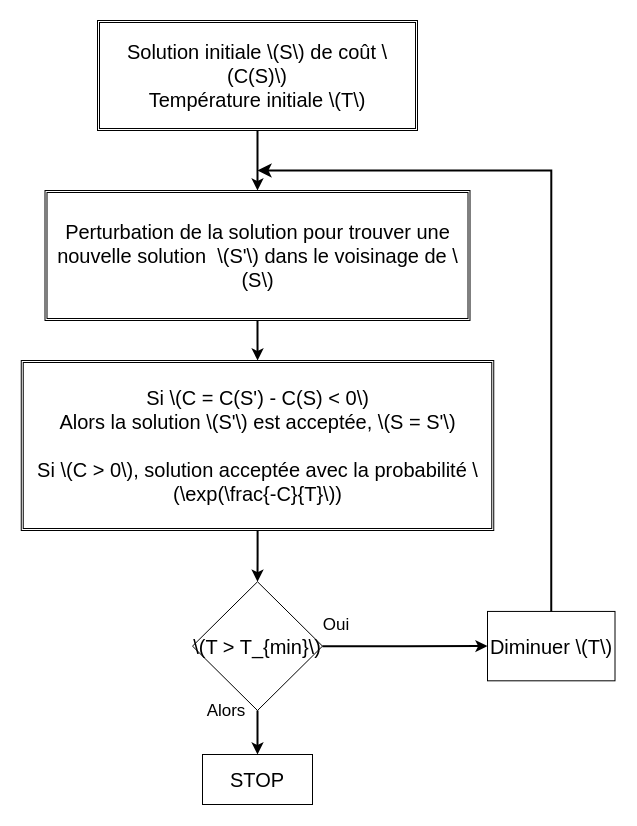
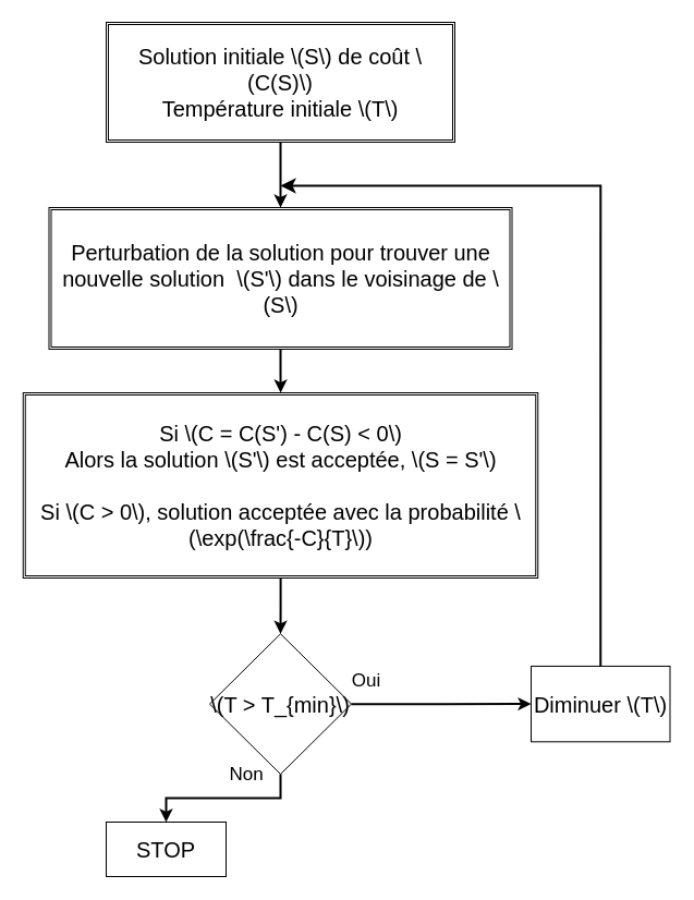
  <mxCell id="0" />
  <mxCell id="1" parent="0" />
  <mxCell id="2" value="" style="edgeStyle=orthogonalEdgeStyle;rounded=0;orthogonalLoop=1;jettySize=auto;html=1;strokeWidth=2;" edge="1" parent="1" source="3" target="5"><mxGeometry relative="1" as="geometry" /></mxCell>
  <mxCell id="3" value="&lt;font style=&quot;font-size: 20px;&quot;&gt;Solution initiale \(S\) de coût \(C(S)\)&lt;br&gt;Température initiale \(T\)&lt;/font&gt;" style="shape=ext;double=1;rounded=0;whiteSpace=wrap;html=1;fillColor=none;" vertex="1" parent="1"><mxGeometry x="97" y="20" width="320" height="110" as="geometry" /></mxCell>
  <mxCell id="4" value="" style="edgeStyle=orthogonalEdgeStyle;rounded=0;orthogonalLoop=1;jettySize=auto;html=1;strokeWidth=2;" edge="1" parent="1" source="5" target="7"><mxGeometry relative="1" as="geometry" /></mxCell>
  <mxCell id="5" value="&lt;font style=&quot;font-size: 20px;&quot;&gt;Perturbation de la solution pour trouver une nouvelle solution&amp;nbsp; \(S'\) dans le voisinage de \(S\)&lt;/font&gt;" style="shape=ext;double=1;rounded=0;whiteSpace=wrap;html=1;fillColor=none;" vertex="1" parent="1"><mxGeometry x="44.5" y="190" width="425" height="130" as="geometry" /></mxCell>
  <mxCell id="6" value="" style="edgeStyle=orthogonalEdgeStyle;rounded=0;orthogonalLoop=1;jettySize=auto;html=1;strokeWidth=2;" edge="1" parent="1" source="7" target="10"><mxGeometry relative="1" as="geometry" /></mxCell>
  <mxCell id="7" value="&lt;font style=&quot;font-size: 20px;&quot;&gt;Si \(C = C(S') - C(S) &amp;lt; 0\)&lt;br&gt;Alors la solution \(S'\) est acceptée, \(S = S'\)&lt;br&gt;&lt;br&gt;Si \(C &amp;gt; 0\), solution acceptée avec la probabilité \(\exp(\frac{-C}{T}\))&lt;/font&gt;" style="shape=ext;double=1;rounded=0;whiteSpace=wrap;html=1;fillColor=none;" vertex="1" parent="1"><mxGeometry x="20.75" y="360" width="472.5" height="170" as="geometry" /></mxCell>
  <mxCell id="8" value="" style="edgeStyle=orthogonalEdgeStyle;rounded=0;orthogonalLoop=1;jettySize=auto;html=1;strokeWidth=2;" edge="1" parent="1" source="10" target="11"><mxGeometry relative="1" as="geometry" /></mxCell>
  <mxCell id="9" value="" style="edgeStyle=orthogonalEdgeStyle;rounded=0;orthogonalLoop=1;jettySize=auto;html=1;strokeWidth=2;" edge="1" parent="1" source="10" target="12"><mxGeometry relative="1" as="geometry" /></mxCell>
  <mxCell id="10" value="&lt;font style=&quot;font-size: 20px;&quot;&gt;\(T &amp;gt; T_{min}\)&lt;/font&gt;" style="rhombus;whiteSpace=wrap;html=1;rounded=0;fillColor=none;" vertex="1" parent="1"><mxGeometry x="192" y="581.25" width="130" height="128.75" as="geometry" /></mxCell>
- <mxCell id="11" value="&lt;font style=&quot;font-size: 20px;&quot;&gt;STOP&lt;/font&gt;" style="whiteSpace=wrap;html=1;rounded=0;fillColor=none;" vertex="1" parent="1"><mxGeometry x="202" y="754" width="110" height="50" as="geometry" /></mxCell>
+ <mxCell id="11" value="&lt;font style=&quot;font-size: 20px;&quot;&gt;STOP&lt;/font&gt;" style="whiteSpace=wrap;html=1;rounded=0;fillColor=none;" vertex="1" parent="1"><mxGeometry x="97" y="754" width="110" height="50" as="geometry" /></mxCell>
  <mxCell id="12" value="&lt;font style=&quot;font-size: 20px;&quot;&gt;Diminuer \(T\)&lt;/font&gt;" style="whiteSpace=wrap;html=1;rounded=0;fillColor=none;" vertex="1" parent="1"><mxGeometry x="487" y="610.93" width="127.5" height="69.38" as="geometry" /></mxCell>
  <mxCell id="13" value="" style="edgeStyle=segmentEdgeStyle;endArrow=classic;html=1;curved=0;rounded=0;endSize=8;startSize=8;exitX=0.5;exitY=0;exitDx=0;exitDy=0;strokeWidth=2;" edge="1" parent="1" source="12"><mxGeometry width="50" height="50" relative="1" as="geometry"><mxPoint x="512" y="578.75" as="sourcePoint" /><mxPoint x="257" y="170" as="targetPoint" /><Array as="points"><mxPoint x="502" y="170" /><mxPoint x="257" y="170" /></Array></mxGeometry></mxCell>
  <mxCell id="14" value="&lt;font style=&quot;font-size: 17px;&quot;&gt;Oui&lt;/font&gt;" style="text;html=1;strokeColor=none;fillColor=none;align=center;verticalAlign=middle;whiteSpace=wrap;rounded=0;" vertex="1" parent="1"><mxGeometry x="306" y="610" width="60" height="30" as="geometry" /></mxCell>
- <mxCell id="15" value="&lt;font style=&quot;font-size: 17px;&quot;&gt;Alors&lt;/font&gt;" style="text;html=1;strokeColor=none;fillColor=none;align=center;verticalAlign=middle;whiteSpace=wrap;rounded=0;" vertex="1" parent="1"><mxGeometry x="196" y="696" width="60" height="30" as="geometry" /></mxCell>
+ <mxCell id="15" value="&lt;font style=&quot;font-size: 17px;&quot;&gt;Non&lt;/font&gt;" style="text;html=1;strokeColor=none;fillColor=none;align=center;verticalAlign=middle;whiteSpace=wrap;rounded=0;" vertex="1" parent="1"><mxGeometry x="196" y="696" width="60" height="30" as="geometry" /></mxCell>
